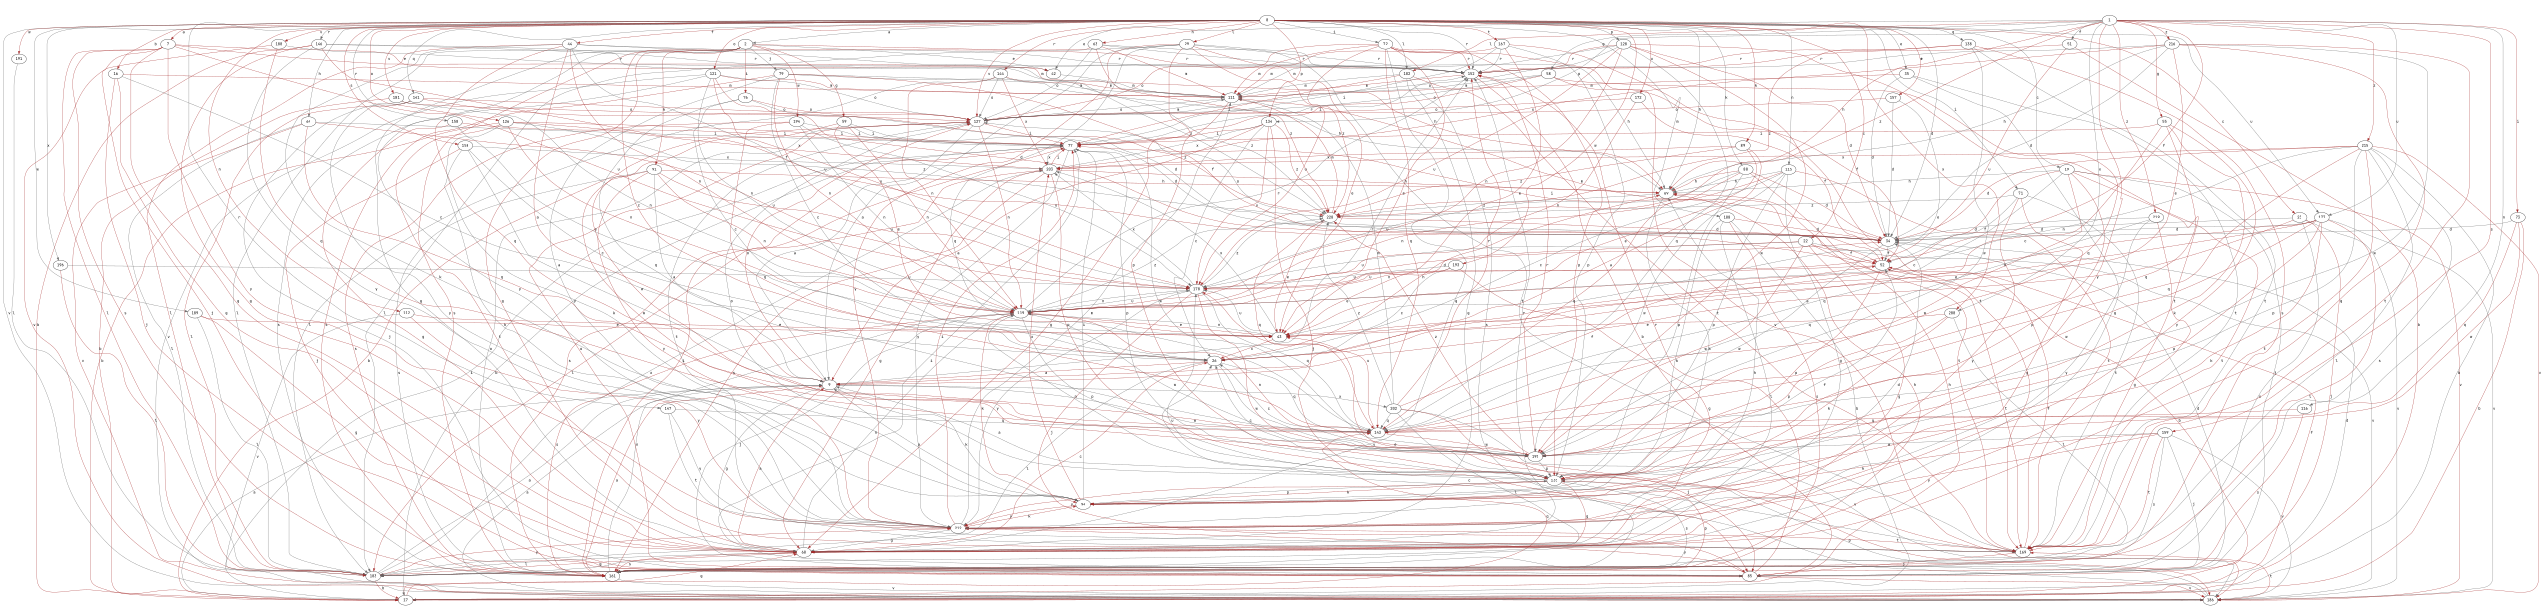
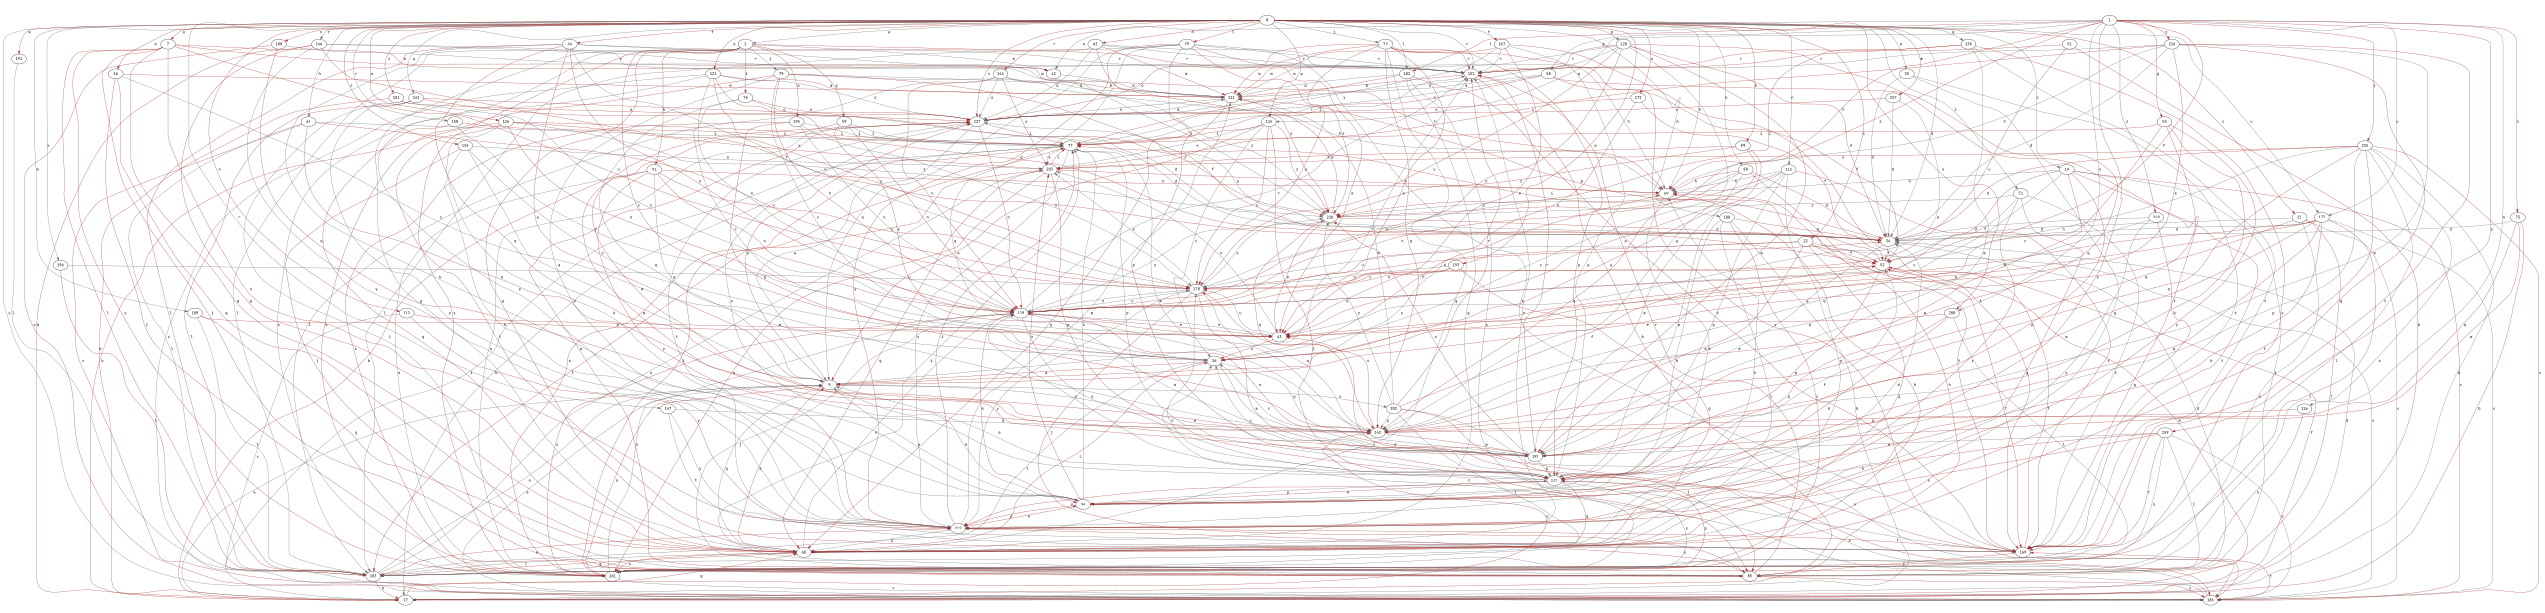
  strict digraph {
    fontname="JetBrains Mono"
    node [fontname="JetBrains Mono"]
    edge [color=brown fontname="JetBrains Mono"]
    0
    2
    7
    16
    19
    22
    23
    34
    35
    44
    63
    64
    69
    71
    72
    88
    89
    n18 [label=29]
    102
    108
    112
    115
    121
    126
    127
    128
    134
    138
    141
    144
    146
    147
    150
    152
    157
    158
    167
    172
    177
    180
    181
    186
    189
    191
    193
    196
    200
    42
    212
    26
    59
    60
    76
    79
    91
    103
    161
    194
    85
    178
    111
    195
    143
    135
    169
    52
    17
    119
    9
    77
    220
    94
    43
    203
    1
    51
    55
    58
    73
    116
    159
    215
    216
    219
    202
    0 -> 2 [color=gray40 label=a]
    0 -> 7 [label=a]
    0 -> 16 [label=b]
    0 -> 19 [color=gray40 label=c]
    0 -> 22 [label=c]
    0 -> 23 [label=c]
    0 -> 34 [color=gray40 label=d]
    0 -> 35 [color=gray40 label=e]
    0 -> 44 [label=f]
    0 -> 63 [label=h]
    0 -> 64 [color=gray40 label=h]
    0 -> 69 [color=gray40 label=h]
    0 -> 71 [color=gray40 label=i]
    0 -> 72 [color=gray40 label=i]
    0 -> 88 [color=gray40 label=k]
    0 -> 89 [label=k]
    0 -> n18 [label=l]
    0 -> 102 [color=gray40 label=l]
    0 -> 108 [color=gray40 label=m]
    0 -> 112 [label=n]
    0 -> 115 [color=gray40 label=n]
    0 -> 121 [label=o]
    0 -> 126 [label=o]
    0 -> 127 [label=v]
    0 -> 128 [color=gray40 label=p]
    0 -> 134 [label=p]
    0 -> 138 [color=gray40 label=q]
    0 -> 141 [color=gray40 label=q]
    0 -> 144 [label=r]
    0 -> 146 [color=gray40 label=r]
    0 -> 147 [color=gray40 label=r]
    0 -> 150 [color=gray40 label=r]
    0 -> 152 [color=gray40 label=r]
    0 -> 157 [label=s]
    0 -> 158 [label=s]
    0 -> 167 [label=t]
    0 -> 172 [label=u]
    0 -> 177 [color=gray40 label=u]
    0 -> 180 [label=v]
    0 -> 181 [label=v]
    0 -> 186 [color=gray40 label=v]
    0 -> 189 [color=gray40 label=w]
    0 -> 191 [label=w]
    0 -> 193 [label=w]
    0 -> 196 [color=gray40 label=x]
    0 -> 200 [label=x]
    2 -> 152 [label=r]
    2 -> 42 [color=gray40 label=e]
    2 -> 212 [color=gray40 label=y]
    2 -> 26 [label=c]
    2 -> 59 [label=g]
    2 -> 60 [color=gray40 label=g]
    2 -> 76 [label=i]
    2 -> 79 [color=gray40 label=j]
    2 -> 91 [label=k]
    2 -> 103 [color=gray40 label=l]
    2 -> 161 [label=s]
    2 -> 194 [label=w]
    7 -> 69 [label=h]
    7 -> 42 [label=e]
    7 -> 212 [label=y]
    7 -> 60 [label=g]
    7 -> 103 [label=l]
    7 -> 161 [label=s]
    7 -> 85 [label=j]
    7 -> 178 [label=u]
    16 -> 26 [color=gray40 label=c]
    16 -> 60 [label=g]
    16 -> 85 [label=j]
    16 -> 111 [label=m]
    19 -> 69 [color=gray40 label=h]
    19 -> 186 [label=v]
    19 -> 26 [label=c]
    19 -> 85 [color=gray40 label=j]
    19 -> 195 [label=w]
    19 -> 143 [color=gray40 label=q]
    19 -> 135 [label=p]
    19 -> 169 [label=t]
    22 -> 186 [color=gray40 label=v]
    22 -> 60 [label=g]
    22 -> 178 [color=gray40 label=u]
    22 -> 195 [label=w]
    22 -> 52 [label=f]
    22 -> 17 [label=b]
    22 -> 119 [label=n]
    23 -> 34 [color=gray40 label=d]
    23 -> 186 [color=gray40 label=v]
    23 -> 161 [color=gray40 label=s]
    23 -> 85 [label=j]
    23 -> 9 [label=a]
    34 -> 127 [color=gray40 label=o]
    34 -> 195 [color=gray40 label=w]
    34 -> 52 [color=gray40 label=f]
    34 -> 77 [label=i]
    35 -> 34 [color=gray40 label=d]
    35 -> 60 [color=gray40 label=g]
-   35 -> 111 [label=m]
    35 -> 169 [color=gray40 label=t]
    44 -> 152 [color=gray40 label=r]
    44 -> 103 [label=l]
    44 -> 178 [color=gray40 label=u]
    44 -> 143 [label=q]
    44 -> 119 [label=n]
    44 -> 9 [label=a]
    44 -> 220 [color=gray40 label=z]
    44 -> 94 [color=gray40 label=k]
    63 -> 69 [color=gray40 label=h]
    63 -> 127 [color=gray40 label=o]
    63 -> 152 [color=gray40 label=r]
    63 -> 60 [label=g]
    63 -> 111 [label=m]
    63 -> 220 [label=z]
    64 -> 186 [label=v]
    64 -> 103 [color=gray40 label=l]
    64 -> 178 [label=u]
    64 -> 143 [label=q]
    64 -> 77 [color=gray40 label=i]
    69 -> 220 [color=gray40 label=z]
    69 -> 94 [color=gray40 label=k]
    71 -> 212 [label=y]
    71 -> 60 [label=g]
    71 -> 169 [color=gray40 label=t]
    71 -> 52 [color=gray40 label=f]
    71 -> 220 [color=gray40 label=z]
    72 -> 127 [label=o]
    72 -> 152 [label=r]
    72 -> 186 [label=v]
    72 -> 60 [color=gray40 label=g]
    72 -> 111 [label=m]
    72 -> 143 [label=q]
    72 -> 135 [label=p]
    72 -> 220 [label=z]
    72 -> 43 [label=e]
    88 -> 34 [label=d]
    88 -> 69 [label=h]
    88 -> 178 [color=gray40 label=u]
    88 -> 143 [label=q]
    88 -> 135 [color=gray40 label=p]
    88 -> 169 [label=t]
    89 -> 9 [label=a]
    89 -> 220 [label=z]
    89 -> 43 [label=e]
    89 -> 203 [label=x]
    n18 -> 152 [color=gray40 label=r]
    n18 -> 212 [label=y]
    n18 -> 103 [color=gray40 label=l]
    n18 -> 178 [label=u]
    n18 -> 143 [color=gray40 label=q]
    n18 -> 135 [label=p]
    n18 -> 169 [color=gray40 label=t]
    n18 -> 9 [color=gray40 label=a]
    n18 -> 43 [label=e]
    102 -> 60 [color=gray40 label=g]
    102 -> 161 [color=gray40 label=s]
    102 -> 111 [color=gray40 label=m]
    102 -> 169 [label=t]
    102 -> 77 [label=i]
    108 -> 34 [label=d]
    108 -> 103 [color=gray40 label=l]
    108 -> 161 [label=s]
    108 -> 17 [color=gray40 label=b]
    108 -> 94 [color=gray40 label=k]
    112 -> 186 [color=gray40 label=v]
    112 -> 212 [label=y]
    112 -> 43 [label=e]
    115 -> 69 [color=gray40 label=h]
    115 -> 26 [color=gray40 label=c]
    115 -> 60 [color=gray40 label=g]
    115 -> 195 [color=gray40 label=w]
    115 -> 135 [color=gray40 label=p]
    115 -> 169 [label=t]
    115 -> 119 [label=n]
    121 -> 34 [label=d]
    121 -> 127 [color=gray40 label=o]
    121 -> 186 [color=gray40 label=v]
    121 -> 161 [color=gray40 label=s]
    121 -> 178 [label=u]
    121 -> 111 [label=m]
    121 -> 119 [color=gray40 label=n]
    126 -> 169 [label=t]
    126 -> 17 [label=b]
    126 -> 119 [label=n]
    126 -> 77 [label=i]
    126 -> 220 [color=gray40 label=z]
    126 -> 94 [color=gray40 label=k]
    126 -> 203 [label=x]
    127 -> 111 [color=gray40 label=m]
    127 -> 169 [color=gray40 label=t]
    127 -> 17 [label=b]
    127 -> 119 [label=n]
    127 -> 9 [color=gray40 label=a]
    127 -> 77 [label=i]
    128 -> 34 [label=d]
    128 -> 127 [color=gray40 label=o]
    128 -> 152 [label=r]
    128 -> 178 [label=u]
    128 -> 111 [color=gray40 label=m]
    128 -> 195 [label=w]
    128 -> 143 [color=gray40 label=q]
    128 -> 169 [label=t]
    128 -> 119 [label=n]
    134 -> 26 [color=gray40 label=c]
    134 -> 85 [label=j]
    134 -> 178 [label=u]
    134 -> 9 [label=a]
    134 -> 77 [label=i]
    134 -> 220 [label=z]
    134 -> 203 [color=gray40 label=x]
    138 -> 152 [label=r]
    138 -> 161 [label=s]
    138 -> 195 [color=gray40 label=w]
    138 -> 169 [color=gray40 label=t]
    138 -> 220 [label=z]
    141 -> 127 [label=o]
    141 -> 212 [color=gray40 label=y]
    141 -> 103 [label=l]
    141 -> 85 [color=gray40 label=j]
    141 -> 220 [label=z]
    144 -> 127 [color=gray40 label=o]
    144 -> 103 [color=gray40 label=l]
    144 -> 111 [label=m]
    144 -> 119 [label=n]
    144 -> 220 [color=gray40 label=z]
    144 -> 203 [label=x]
    146 -> 152 [color=gray40 label=r]
    146 -> 212 [color=gray40 label=y]
    146 -> 60 [label=g]
    146 -> 111 [color=gray40 label=m]
    146 -> 52 [label=f]
    146 -> 17 [label=b]
    147 -> 212 [color=gray40 label=y]
    147 -> 143 [color=gray40 label=q]
    147 -> 169 [color=gray40 label=t]
    150 -> 60 [label=g]
    150 -> 77 [label=i]
    150 -> 43 [color=gray40 label=e]
    152 -> 111 [label=m]
    152 -> 17 [label=b]
    157 -> 34 [color=gray40 label=d]
    157 -> 127 [label=o]
    157 -> 43 [color=gray40 label=e]
    158 -> 26 [color=gray40 label=c]
    158 -> 85 [label=j]
    158 -> 9 [color=gray40 label=a]
    158 -> 94 [color=gray40 label=k]
    158 -> 203 [color=gray40 label=x]
    167 -> 152 [color=gray40 label=r]
    167 -> 111 [label=m]
    167 -> 135 [color=gray40 label=p]
    167 -> 169 [label=t]
    167 -> 77 [color=gray40 label=i]
    167 -> 43 [label=e]
    172 -> 127 [label=o]
    172 -> 52 [label=f]
    172 -> 119 [label=n]
    177 -> 34 [color=gray40 label=d]
    177 -> 186 [color=gray40 label=v]
    177 -> 103 [label=l]
    177 -> 195 [label=w]
    177 -> 135 [label=p]
    177 -> 119 [label=n]
    177 -> 94 [label=k]
    177 -> 43 [label=e]
    180 -> 152 [color=gray40 label=r]
    180 -> 186 [label=v]
    180 -> 143 [label=q]
    181 -> 127 [label=o]
    181 -> 17 [label=b]
    181 -> 119 [color=gray40 label=n]
    186 -> 26 [color=gray40 label=c]
    186 -> 135 [color=gray40 label=p]
    186 -> 169 [label=t]
    186 -> 9 [color=gray40 label=a]
    189 -> 60 [label=g]
    189 -> 103 [color=gray40 label=l]
    189 -> 43 [label=e]
    191 -> 103 [color=gray40 label=l]
    193 -> 26 [color=gray40 label=c]
    193 -> 60 [label=g]
    193 -> 178 [color=gray40 label=u]
    193 -> 43 [label=e]
    196 -> 103 [label=l]
    196 -> 178 [color=gray40 label=u]
    200 -> 103 [color=gray40 label=l]
    200 -> 135 [label=p]
    200 -> 94 [label=k]
    200 -> 43 [label=e]
    42 -> 111 [color=gray40 label=m]
    212 -> 34 [color=gray40 label=d]
    212 -> 60 [color=gray40 label=g]
    212 -> 111 [color=gray40 label=m]
    212 -> 169 [label=t]
    212 -> 77 [label=i]
    212 -> 94 [label=k]
    26 -> 69 [label=h]
    26 -> 103 [color=gray40 label=l]
    26 -> 195 [color=gray40 label=w]
    26 -> 143 [color=gray40 label=q]
    26 -> 9 [label=a]
    59 -> 34 [color=gray40 label=d]
    59 -> 195 [label=w]
    59 -> 119 [label=n]
    59 -> 77 [color=gray40 label=i]
    59 -> 43 [label=e]
    60 -> 69 [color=gray40 label=h]
    60 -> 152 [color=gray40 label=r]
    60 -> 26 [label=c]
    60 -> 103 [color=gray40 label=l]
    60 -> 161 [label=s]
    60 -> 119 [color=gray40 label=n]
    60 -> 9 [label=a]
    76 -> 34 [color=gray40 label=d]
    76 -> 127 [label=o]
    76 -> 26 [color=gray40 label=c]
    76 -> 143 [color=gray40 label=q]
    79 -> 69 [color=gray40 label=h]
    79 -> 212 [color=gray40 label=y]
    79 -> 26 [color=gray40 label=c]
    79 -> 161 [label=s]
    79 -> 111 [color=gray40 label=m]
    79 -> 52 [label=f]
    79 -> 119 [label=n]
    91 -> 69 [label=h]
    91 -> 212 [label=y]
    91 -> 161 [color=gray40 label=s]
    91 -> 178 [label=u]
    91 -> 195 [label=w]
    91 -> 119 [label=n]
    91 -> 9 [color=gray40 label=a]
    103 -> 212 [label=y]
    103 -> 60 [label=g]
    103 -> 17 [label=b]
    103 -> 9 [color=gray40 label=a]
    103 -> 203 [color=gray40 label=x]
    161 -> 69 [label=h]
    161 -> 127 [color=gray40 label=o]
    161 -> 186 [color=gray40 label=v]
    161 -> 135 [label=p]
    161 -> 119 [color=gray40 label=n]
    161 -> 9 [label=a]
    161 -> 77 [label=i]
    194 -> 161 [label=s]
    194 -> 178 [color=gray40 label=u]
    194 -> 143 [label=q]
    194 -> 119 [color=gray40 label=n]
    194 -> 77 [color=gray40 label=i]
    85 -> 34 [color=gray40 label=d]
    85 -> 69 [label=h]
    85 -> 127 [label=o]
    85 -> 152 [label=r]
    85 -> 186 [label=v]
    85 -> 212 [label=y]
    85 -> 77 [color=gray40 label=i]
    178 -> 34 [label=d]
    178 -> 186 [label=v]
    178 -> 212 [color=gray40 label=y]
    178 -> 85 [label=j]
    178 -> 143 [color=gray40 label=q]
    178 -> 119 [color=gray40 label=n]
    178 -> 220 [color=gray40 label=z]
    178 -> 203 [color=gray40 label=x]
    111 -> 127 [color=gray40 label=o]
    111 -> 60 [label=g]
    195 -> 152 [label=r]
    195 -> 26 [color=gray40 label=c]
    195 -> 135 [color=gray40 label=p]
    195 -> 119 [label=n]
    195 -> 220 [label=z]
    143 -> 178 [label=u]
    143 -> 195 [label=w]
    135 -> 127 [color=gray40 label=o]
    135 -> 212 [label=y]
    135 -> 26 [color=gray40 label=c]
    135 -> 60 [label=g]
    135 -> 161 [color=gray40 label=s]
    135 -> 119 [color=gray40 label=n]
    135 -> 9 [color=gray40 label=a]
    135 -> 94 [label=k]
    169 -> 85 [label=j]
    169 -> 178 [color=gray40 label=u]
    169 -> 52 [label=f]
    169 -> 43 [label=e]
    52 -> 178 [label=u]
    52 -> 111 [label=m]
    52 -> 135 [label=p]
    52 -> 169 [label=t]
    17 -> 34 [color=gray40 label=d]
    17 -> 60 [label=g]
    17 -> 143 [label=q]
    17 -> 52 [label=f]
    17 -> 9 [color=gray40 label=a]
    17 -> 77 [color=gray40 label=i]
    119 -> 152 [color=gray40 label=r]
    119 -> 161 [label=s]
    119 -> 85 [color=gray40 label=j]
    119 -> 178 [color=gray40 label=u]
    119 -> 195 [color=gray40 label=w]
    119 -> 135 [color=gray40 label=p]
    119 -> 220 [color=gray40 label=z]
    119 -> 94 [label=k]
    119 -> 43 [label=e]
    9 -> 127 [label=o]
    9 -> 152 [color=gray40 label=r]
    9 -> 60 [color=gray40 label=g]
    9 -> 195 [color=gray40 label=w]
    9 -> 94 [color=gray40 label=k]
    9 -> 202 [color=gray40 label=x]
    77 -> 152 [color=gray40 label=r]
    77 -> 212 [color=gray40 label=y]
    77 -> 161 [label=s]
    77 -> 195 [color=gray40 label=w]
    77 -> 135 [color=gray40 label=p]
    77 -> 17 [color=gray40 label=b]
    77 -> 203 [color=gray40 label=x]
    220 -> 34 [label=d]
    220 -> 111 [label=m]
    220 -> 143 [label=q]
    220 -> 43 [label=e]
    94 -> 212 [label=y]
    94 -> 135 [color=gray40 label=p]
    94 -> 52 [color=gray40 label=f]
    94 -> 9 [color=gray40 label=a]
    94 -> 77 [color=gray40 label=i]
    94 -> 203 [label=x]
    43 -> 26 [label=c]
    43 -> 178 [color=gray40 label=u]
    43 -> 119 [color=gray40 label=n]
    43 -> 203 [color=gray40 label=x]
    203 -> 69 [label=h]
    203 -> 60 [label=g]
    203 -> 103 [label=l]
    203 -> 161 [label=s]
    203 -> 135 [label=p]
    203 -> 77 [label=i]
    1 -> 69 [label=h]
    1 -> 102 [label=l]
    1 -> 134 [color=gray40 label=p]
    1 -> 177 [color=gray40 label=u]
    1 -> 200 [color=gray40 label=x]
    1 -> 42 [color=gray40 label=e]
    1 -> 212 [label=y]
    1 -> 52 [label=f]
    1 -> 220 [label=z]
-   1 -> 51 [color=gray40 label=f]
    1 -> 55 [label=g]
    1 -> 58 [color=gray40 label=g]
    1 -> 73 [label=i]
    1 -> 116 [color=gray40 label=n]
    1 -> 159 [label=s]
    1 -> 215 [label=z]
    1 -> 216 [label=z]
    1 -> 219 [label=z]
    51 -> 152 [label=r]
    51 -> 178 [label=u]
    51 -> 17 [label=b]
    55 -> 212 [label=y]
    55 -> 26 [label=c]
    55 -> 143 [label=q]
    55 -> 77 [label=i]
    55 -> 94 [label=k]
    58 -> 127 [color=gray40 label=o]
    58 -> 111 [color=gray40 label=m]
    58 -> 143 [label=q]
    58 -> 52 [label=f]
    58 -> 77 [label=i]
    73 -> 34 [color=gray40 label=d]
    73 -> 195 [label=w]
    73 -> 143 [label=q]
    73 -> 17 [label=b]
    116 -> 161 [label=s]
    116 -> 143 [label=q]
    159 -> 186 [color=gray40 label=v]
    159 -> 212 [label=y]
    159 -> 161 [color=gray40 label=s]
    159 -> 85 [color=gray40 label=j]
    159 -> 195 [color=gray40 label=w]
    159 -> 169 [label=t]
    159 -> 94 [label=k]
    215 -> 34 [label=d]
    215 -> 186 [label=v]
    215 -> 103 [color=gray40 label=l]
    215 -> 161 [color=gray40 label=s]
    215 -> 143 [label=q]
    215 -> 135 [color=gray40 label=p]
    215 -> 169 [label=t]
    215 -> 17 [color=gray40 label=b]
    215 -> 119 [color=gray40 label=n]
    215 -> 203 [label=x]
    216 -> 34 [color=gray40 label=d]
    216 -> 69 [color=gray40 label=h]
    216 -> 152 [color=gray40 label=r]
    216 -> 60 [label=g]
    216 -> 195 [color=gray40 label=w]
    216 -> 169 [label=t]
    216 -> 43 [label=e]
    216 -> 203 [label=x]
    219 -> 34 [color=gray40 label=d]
    219 -> 212 [color=gray40 label=y]
    219 -> 60 [label=g]
    219 -> 143 [color=gray40 label=q]
    202 -> 152 [label=r]
    202 -> 186 [color=gray40 label=v]
    202 -> 103 [color=gray40 label=l]
    202 -> 85 [label=j]
    202 -> 111 [color=gray40 label=m]
    202 -> 143 [color=gray40 label=q]
    202 -> 52 [label=f]
    202 -> 220 [color=gray40 label=z]
  }
